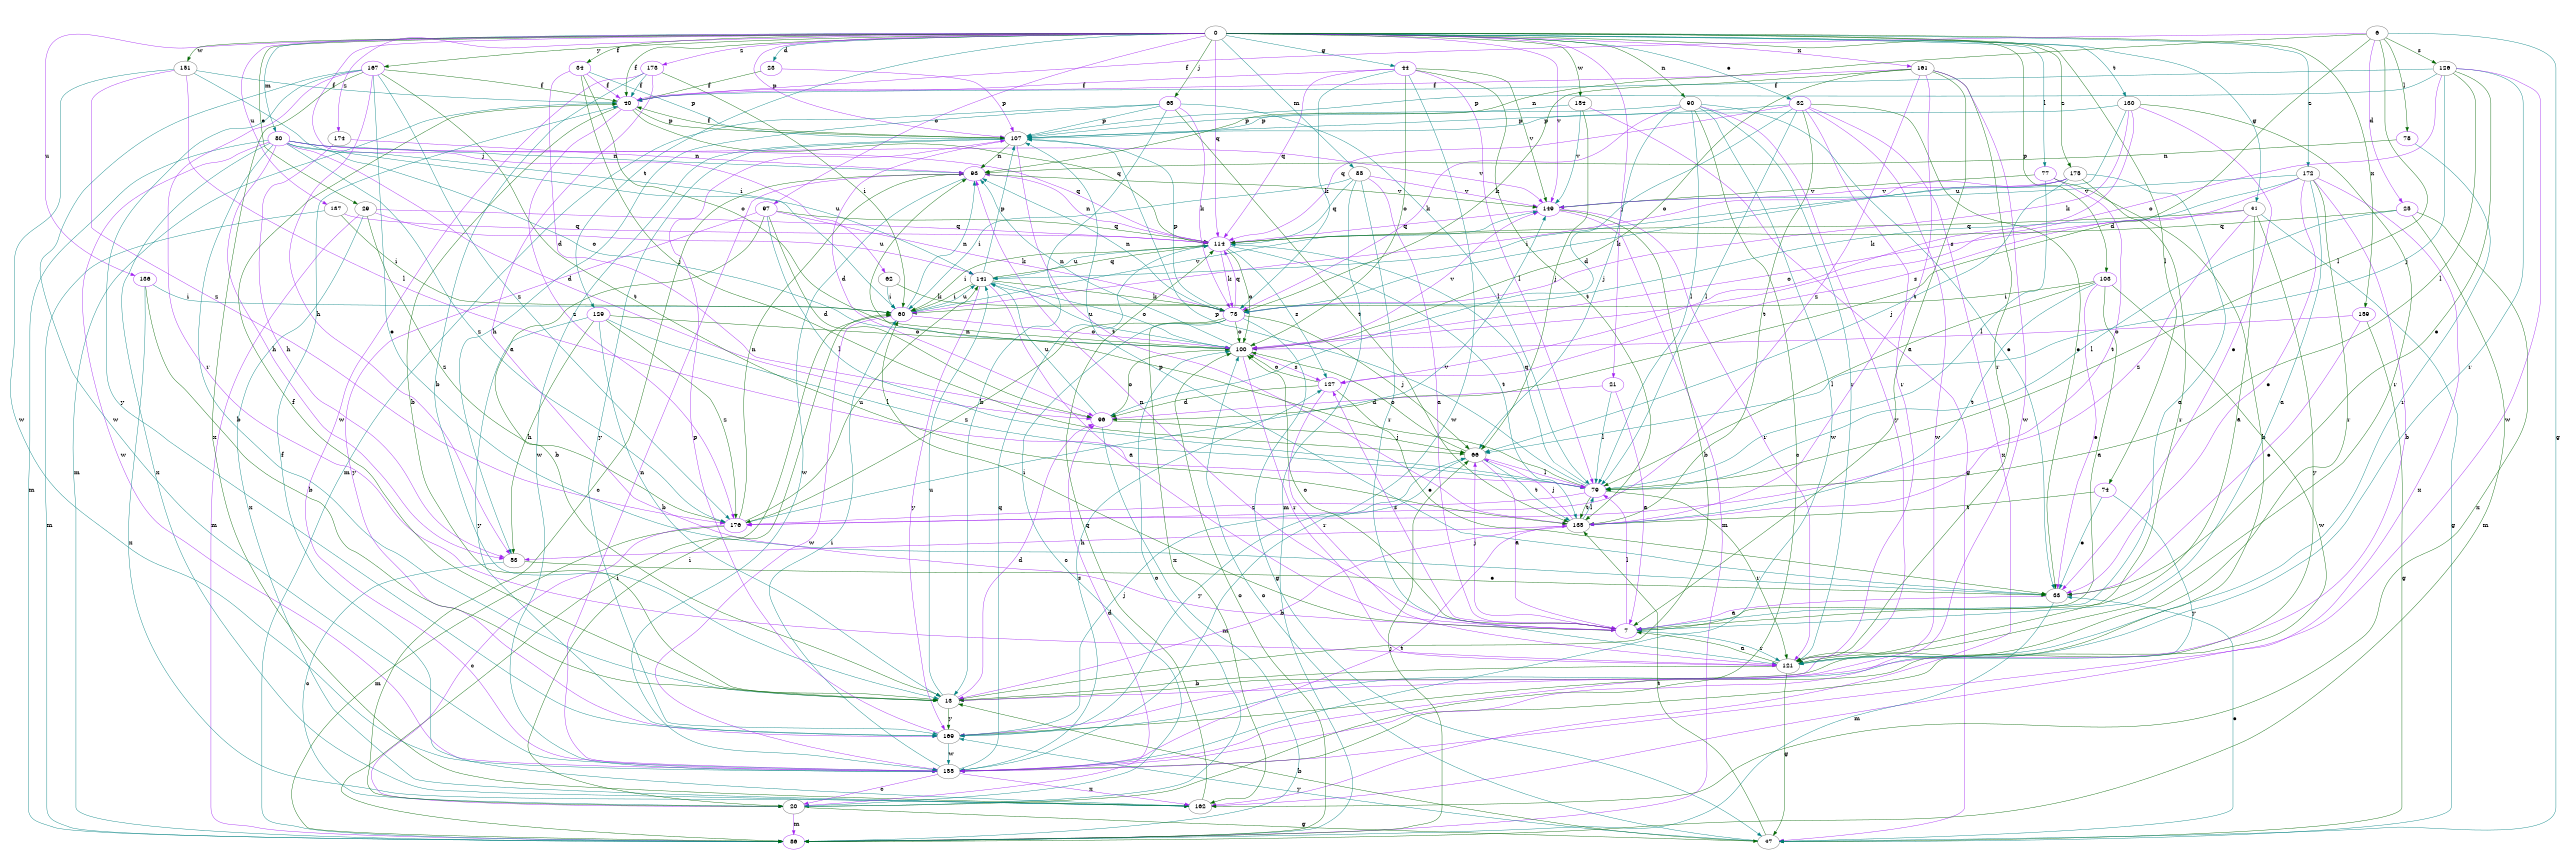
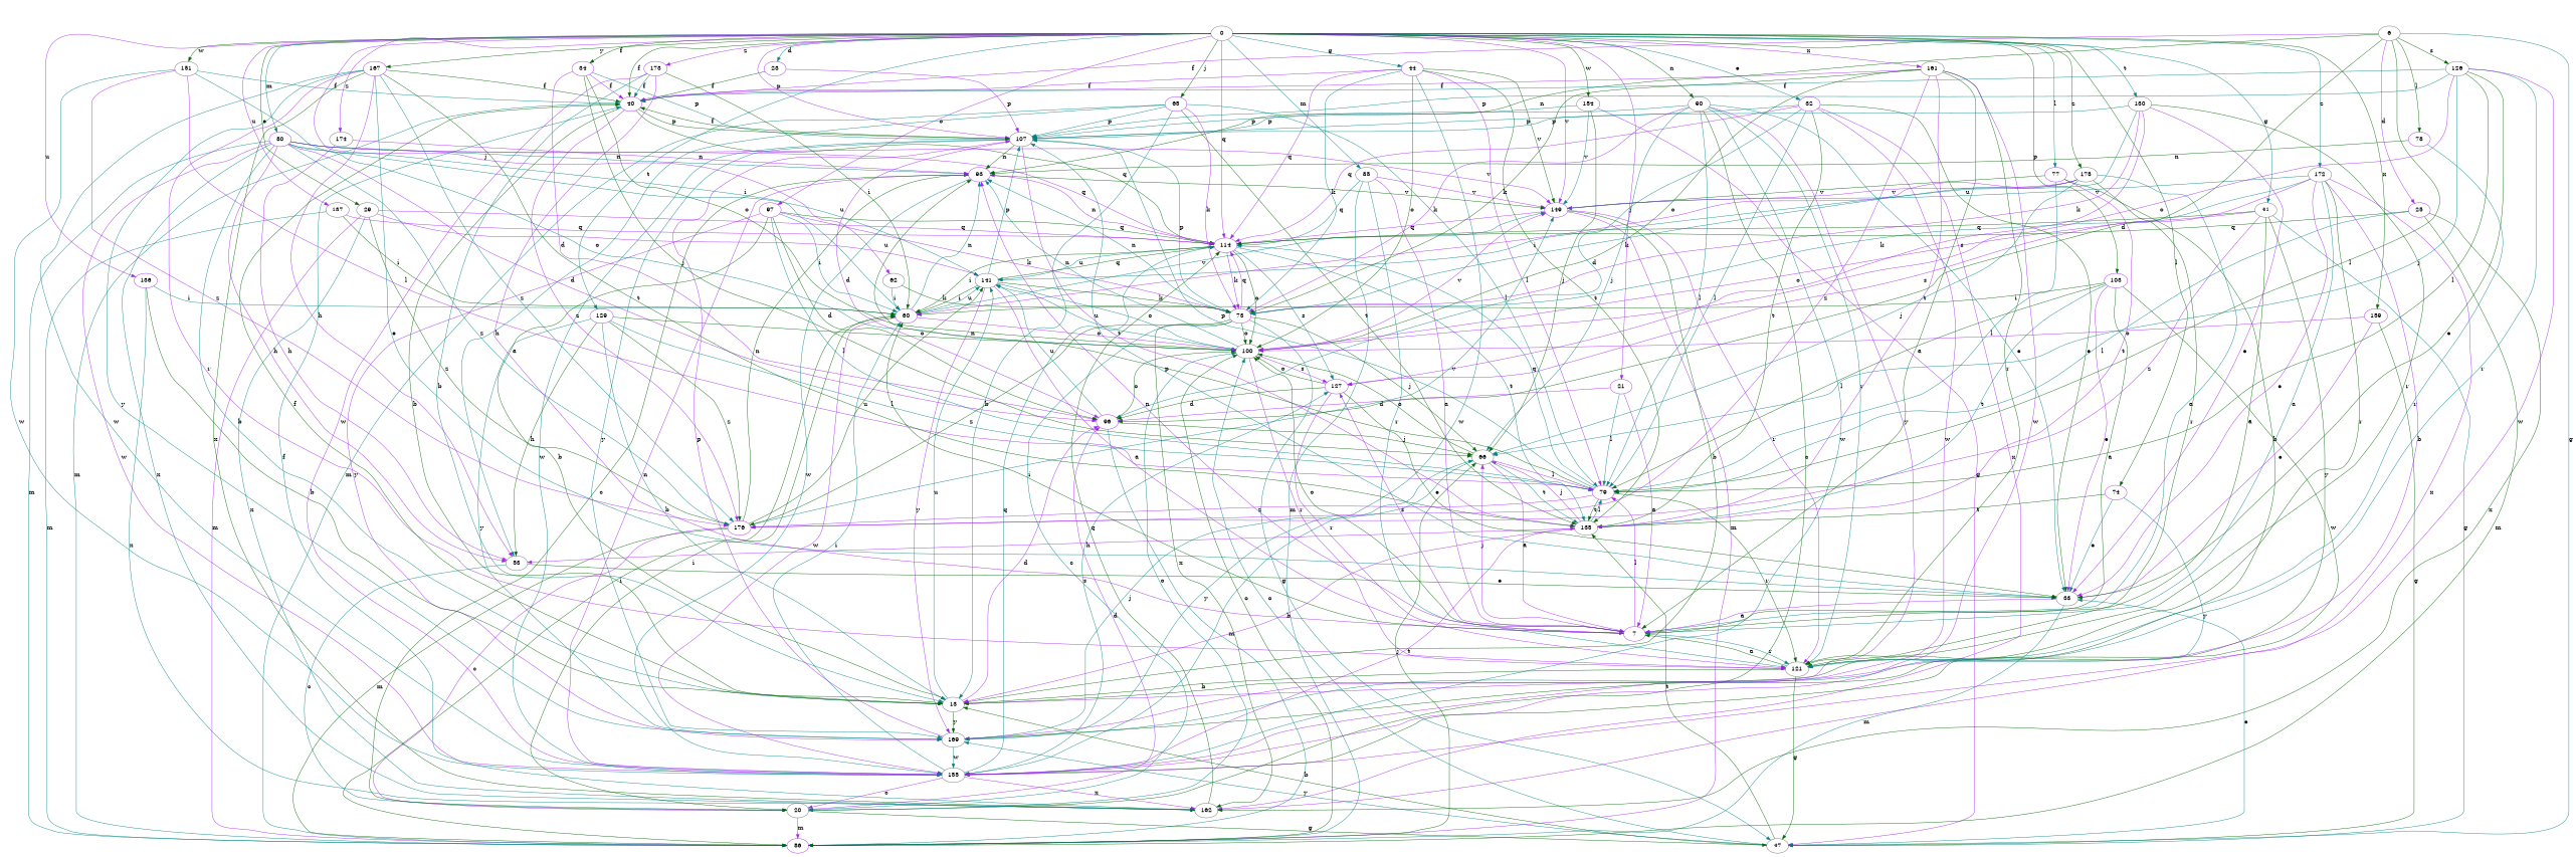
  strict digraph {
    node [color=purple]
    edge [color=teal]
    23
    0 [color=gray40]
    29 [color=gray40]
    32
    34
    40
    41 [color=gray40]
    44
    n9 [label=21]
    62 [color=gray40]
    65
    74
    77
    80
    85 [color=gray40]
    90 [color=gray40]
    97
    103
    107 [color=gray40]
    114
    129
    130 [color=gray40]
    136
    137 [color=gray40]
    149
    151 [color=gray40]
    154 [color=gray40]
    159
    161 [color=gray40]
    167
    172 [color=gray40]
    173
    174 [color=gray40]
    175 [color=gray40]
    141 [color=gray40]
    86
    162 [color=gray40]
    176
    n39 [label=96]
    79
    121 [color=gray40]
    33 [color=gray40]
    135 [color=gray40]
    155 [color=gray40]
    66 [color=gray40]
    100 [color=gray40]
    13 [color=gray40]
    47 [color=gray40]
    7
    169 [color=gray40]
    73
    60
    53 [color=gray40]
    93
    20 [color=gray40]
    127
    6 [color=gray40]
    25
    78
    126 [color=gray40]
    23 -> 40 [color=darkgreen label=f]
    23 -> 107 [color=purple label=p]
    0 -> 23 [label=d]
    0 -> 29 [color=darkgreen label=e]
    0 -> 32 [label=e]
    0 -> 34 [color=darkgreen label=f]
    0 -> 40 [color=darkgreen label=f]
    0 -> 41 [label=g]
    0 -> 44 [label=g]
    0 -> n9 [color=purple label=j]
    0 -> 62 [color=purple label=j]
    0 -> 65 [color=darkgreen label=j]
    0 -> 74 [color=darkgreen label=l]
    0 -> 77 [label=l]
    0 -> 80 [label=m]
    0 -> 85 [label=m]
    0 -> 90 [color=darkgreen label=n]
    0 -> 97 [color=purple label=o]
    0 -> 103 [color=darkgreen label=p]
    0 -> 107 [color=purple label=p]
    0 -> 114 [color=purple label=q]
    0 -> 129 [label=t]
    0 -> 130 [label=t]
    0 -> 136 [color=purple label=u]
    0 -> 137 [color=purple label=u]
    0 -> 149 [color=purple label=v]
    0 -> 151 [color=darkgreen label=w]
    0 -> 154 [color=darkgreen label=w]
    0 -> 159 [color=darkgreen label=x]
    0 -> 161 [color=purple label=x]
    0 -> 167 [color=darkgreen label=y]
    0 -> 172 [label=z]
    0 -> 173 [color=purple label=z]
    0 -> 174 [color=purple label=z]
    0 -> 175 [color=darkgreen label=z]
    29 -> 114 [color=purple label=q]
    29 -> 141 [color=purple label=u]
    29 -> 86 [color=purple label=m]
    29 -> 162 [label=x]
    29 -> 176 [color=darkgreen label=z]
    32 -> 107 [label=p]
    32 -> 114 [color=purple label=q]
    32 -> 162 [color=purple label=x]
    32 -> n39 [label=d]
    32 -> 79 [label=l]
-   32 -> 121 [color=purple label=r]
    32 -> 33 [color=darkgreen label=e]
    32 -> 135 [color=darkgreen label=t]
    32 -> 155 [color=purple label=w]
    34 -> 40 [color=purple label=f]
    34 -> 107 [label=p]
    34 -> n39 [color=purple label=d]
    34 -> 66 [color=darkgreen label=j]
    34 -> 100 [color=darkgreen label=o]
    40 -> 107 [color=darkgreen label=p]
    40 -> 114 [color=darkgreen label=q]
    40 -> 86 [label=m]
    40 -> 176 [color=purple label=z]
    40 -> 13 [color=darkgreen label=b]
    41 -> 114 [color=darkgreen label=q]
    41 -> 176 [color=purple label=z]
    41 -> 100 [color=purple label=o]
    41 -> 47 [label=g]
    41 -> 7 [color=darkgreen label=a]
    41 -> 169 [color=darkgreen label=y]
    44 -> 40 [color=purple label=f]
    44 -> 114 [color=purple label=q]
    44 -> 149 [color=darkgreen label=v]
    44 -> 79 [color=purple label=l]
    44 -> 135 [color=darkgreen label=t]
    44 -> 155 [label=w]
    44 -> 100 [color=darkgreen label=o]
    44 -> 73 [label=k]
    n9 -> n39 [color=purple label=d]
    n9 -> 79 [label=l]
    n9 -> 7 [color=purple label=a]
    62 -> 73 [color=darkgreen label=k]
    62 -> 60 [label=i]
    65 -> 107 [label=p]
    65 -> 86 [label=m]
    65 -> 79 [label=l]
    65 -> 135 [color=darkgreen label=t]
    65 -> 13 [label=b]
    65 -> 73 [color=purple label=k]
    65 -> 53 [label=h]
    74 -> 33 [label=e]
    74 -> 135 [color=darkgreen label=t]
    74 -> 169 [label=y]
    77 -> 149 [color=darkgreen label=v]
    77 -> 79 [label=l]
    77 -> 135 [color=purple label=t]
    77 -> 13 [color=darkgreen label=b]
    80 -> 114 [color=purple label=q]
    80 -> 149 [color=purple label=v]
    80 -> 141 [label=u]
    80 -> 86 [label=m]
    80 -> 162 [label=x]
    80 -> 176 [label=z]
    80 -> n39 [color=purple label=d]
    80 -> 155 [color=purple label=w]
    80 -> 100 [label=o]
    80 -> 13 [label=b]
    80 -> 53 [color=purple label=h]
    80 -> 93 [label=n]
    85 -> 114 [label=q]
    85 -> 149 [color=purple label=v]
    85 -> 86 [label=m]
    85 -> 121 [label=r]
    85 -> 7 [color=purple label=a]
-   85 -> 60 [label=i]
+   97 -> 60 [label=i]
    90 -> 107 [label=p]
    90 -> 79 [label=l]
    90 -> 121 [label=r]
    90 -> 33 [label=e]
    90 -> 155 [label=w]
    90 -> 66 [label=j]
    90 -> 169 [color=purple label=y]
    90 -> 73 [color=purple label=k]
    90 -> 20 [color=darkgreen label=c]
    97 -> 114 [color=darkgreen label=q]
    97 -> n39 [color=darkgreen label=d]
    97 -> 79 [label=l]
    97 -> 13 [color=darkgreen label=b]
    97 -> 169 [color=purple label=y]
    97 -> 73 [color=purple label=k]
    103 -> 79 [color=darkgreen label=l]
    103 -> 33 [color=purple label=e]
    103 -> 135 [label=t]
    103 -> 155 [color=darkgreen label=w]
    103 -> 7 [color=darkgreen label=a]
    103 -> 60 [color=darkgreen label=i]
    107 -> 40 [color=darkgreen label=f]
    107 -> n39 [color=purple label=d]
    107 -> 135 [color=purple label=t]
    107 -> 155 [label=w]
    107 -> 169 [label=y]
    107 -> 93 [color=darkgreen label=n]
    114 -> 141 [label=u]
    114 -> 135 [label=t]
    114 -> 100 [color=darkgreen label=o]
    114 -> 73 [color=purple label=k]
    114 -> 60 [color=darkgreen label=i]
    114 -> 93 [color=purple label=n]
    114 -> 127 [label=s]
    129 -> 176 [color=darkgreen label=z]
    129 -> 79 [label=l]
    129 -> 100 [color=darkgreen label=o]
    129 -> 13 [label=b]
    129 -> 169 [label=y]
    129 -> 53 [color=darkgreen label=h]
    130 -> 107 [label=p]
    130 -> 141 [label=u]
    130 -> 121 [color=darkgreen label=r]
    130 -> 33 [color=purple label=e]
    130 -> 73 [color=purple label=k]
    130 -> 127 [color=purple label=s]
    136 -> 162 [label=x]
    136 -> 13 [color=darkgreen label=b]
    136 -> 60 [label=i]
    137 -> 114 [color=purple label=q]
    137 -> 86 [label=m]
    137 -> 60 [color=darkgreen label=i]
    149 -> 114 [color=purple label=q]
    149 -> 86 [color=purple label=m]
    149 -> 121 [color=purple label=r]
    149 -> 13 [color=darkgreen label=b]
    151 -> 40 [label=f]
    151 -> 176 [color=purple label=z]
    151 -> 79 [color=purple label=l]
    151 -> 155 [label=w]
    151 -> 60 [label=i]
    154 -> 107 [label=p]
    154 -> 149 [label=v]
    154 -> 66 [color=darkgreen label=j]
    154 -> 47 [color=purple label=g]
    159 -> 33 [color=purple label=e]
    159 -> 100 [color=purple label=o]
    159 -> 47 [color=darkgreen label=g]
    161 -> 40 [color=purple label=f]
    161 -> 176 [color=purple label=z]
    161 -> 121 [color=darkgreen label=r]
    161 -> 135 [color=purple label=t]
    161 -> 155 [color=purple label=w]
    161 -> 100 [color=darkgreen label=o]
    161 -> 7 [color=darkgreen label=a]
    161 -> 73 [color=darkgreen label=k]
    167 -> 40 [color=darkgreen label=f]
    167 -> 162 [color=darkgreen label=x]
    167 -> 176 [label=z]
    167 -> 121 [color=purple label=r]
    167 -> 33 [label=e]
    167 -> 135 [color=darkgreen label=t]
    167 -> 155 [label=w]
    167 -> 169 [label=y]
    167 -> 53 [color=purple label=h]
    172 -> 149 [label=v]
    172 -> 162 [color=purple label=x]
    172 -> 121 [color=darkgreen label=r]
    172 -> 33 [color=purple label=e]
    172 -> 13 [color=purple label=b]
    172 -> 7 [label=a]
    172 -> 73 [label=k]
    172 -> 127 [color=purple label=s]
    173 -> 40 [label=f]
    173 -> 155 [color=purple label=w]
    173 -> 13 [label=b]
    173 -> 7 [color=purple label=a]
    173 -> 60 [color=darkgreen label=i]
    174 -> 53 [color=purple label=h]
    174 -> 93 [color=purple label=n]
    175 -> 149 [color=purple label=v]
    175 -> 121 [color=darkgreen label=r]
    175 -> 66 [label=j]
    175 -> 7 [label=a]
    175 -> 73 [label=k]
    175 -> 60 [color=purple label=i]
    141 -> 107 [label=p]
    141 -> 114 [color=darkgreen label=q]
    141 -> 100 [label=o]
    141 -> 7 [color=purple label=a]
    141 -> 169 [color=purple label=y]
    141 -> 73 [color=darkgreen label=k]
    141 -> 60 [color=darkgreen label=i]
    86 -> 66 [color=darkgreen label=j]
    86 -> 100 [color=darkgreen label=o]
    86 -> 60 [color=darkgreen label=i]
    162 -> 40 [label=f]
    162 -> 114 [color=darkgreen label=q]
    176 -> 149 [label=v]
    176 -> 141 [color=darkgreen label=u]
    176 -> 86 [color=darkgreen label=m]
    176 -> 93 [color=darkgreen label=n]
    176 -> 20 [color=purple label=c]
    n39 -> 141 [label=u]
    n39 -> 86 [label=m]
    n39 -> 66 [color=darkgreen label=j]
    n39 -> 100 [color=darkgreen label=o]
    79 -> 107 [label=p]
    79 -> 114 [label=q]
    79 -> 176 [color=purple label=z]
    79 -> 121 [color=darkgreen label=r]
    79 -> 135 [color=darkgreen label=t]
    79 -> 93 [color=darkgreen label=n]
    121 -> 13 [color=darkgreen label=b]
    121 -> 47 [color=darkgreen label=g]
    121 -> 7 [color=darkgreen label=a]
    33 -> 107 [label=p]
    33 -> 86 [label=m]
    33 -> 7 [color=purple label=a]
    135 -> 79 [label=l]
    135 -> 66 [color=purple label=j]
    135 -> 13 [color=purple label=b]
    135 -> 53 [color=purple label=h]
    155 -> 114 [label=q]
    155 -> 162 [color=purple label=x]
    155 -> 135 [color=purple label=t]
    155 -> 60 [label=i]
    155 -> 93 [color=purple label=n]
    155 -> 20 [color=purple label=c]
    155 -> 127 [label=s]
    66 -> 79 [color=purple label=l]
    66 -> 135 [label=t]
    66 -> 100 [color=darkgreen label=o]
    66 -> 7 [color=purple label=a]
    66 -> 169 [label=y]
    100 -> 149 [color=purple label=v]
    100 -> 141 [label=u]
    100 -> 121 [color=purple label=r]
    100 -> 93 [label=n]
    100 -> 127 [color=purple label=s]
    13 -> 40 [color=darkgreen label=f]
    13 -> 141 [label=u]
    13 -> n39 [color=purple label=d]
    13 -> 169 [color=darkgreen label=y]
    47 -> 33 [label=e]
    47 -> 135 [color=darkgreen label=t]
    47 -> 100 [label=o]
    47 -> 13 [color=darkgreen label=b]
    47 -> 169 [label=y]
    7 -> 79 [color=purple label=l]
    7 -> 121 [label=r]
    7 -> 66 [color=purple label=j]
    7 -> 100 [color=darkgreen label=o]
    7 -> 60 [color=darkgreen label=i]
    7 -> 93 [color=purple label=n]
    7 -> 127 [color=purple label=s]
    169 -> 107 [color=purple label=p]
    169 -> 155 [label=w]
    169 -> 66 [label=j]
    73 -> 107 [label=p]
    73 -> 114 [color=purple label=q]
    73 -> 162 [color=darkgreen label=x]
    73 -> 176 [color=darkgreen label=z]
    73 -> 66 [color=darkgreen label=j]
    73 -> 100 [color=darkgreen label=o]
    73 -> 47 [label=g]
    73 -> 93 [label=n]
    73 -> 20 [label=c]
    60 -> 149 [label=v]
    60 -> 141 [label=u]
    60 -> 155 [color=purple label=w]
    60 -> 100 [color=purple label=o]
    60 -> 93 [label=n]
    53 -> 33 [color=darkgreen label=e]
    53 -> 20 [label=c]
    93 -> 149 [color=darkgreen label=v]
    93 -> 155 [label=w]
    93 -> 20 [color=darkgreen label=c]
    20 -> 86 [color=purple label=m]
    20 -> n39 [color=purple label=d]
    20 -> 100 [label=o]
    20 -> 47 [color=darkgreen label=g]
    20 -> 60 [color=darkgreen label=i]
    127 -> n39 [color=darkgreen label=d]
    127 -> 121 [color=purple label=r]
    127 -> 33 [color=darkgreen label=e]
    127 -> 100 [color=darkgreen label=o]
    6 -> 40 [color=purple label=f]
    6 -> n39 [color=darkgreen label=d]
    6 -> 79 [color=darkgreen label=l]
    6 -> 47 [label=g]
    6 -> 93 [color=darkgreen label=n]
    6 -> 25 [color=purple label=d]
    6 -> 78 [color=darkgreen label=l]
    6 -> 126 [color=darkgreen label=s]
    25 -> 114 [color=darkgreen label=q]
    25 -> 86 [color=darkgreen label=m]
    25 -> 162 [color=darkgreen label=x]
    25 -> 79 [label=l]
    78 -> 121 [label=r]
    78 -> 93 [color=darkgreen label=n]
    126 -> 40 [label=f]
    126 -> 107 [label=p]
    126 -> 79 [color=darkgreen label=l]
    126 -> 121 [label=r]
    126 -> 33 [color=darkgreen label=e]
    126 -> 155 [color=purple label=w]
    126 -> 66 [label=j]
    126 -> 100 [color=purple label=o]
  }
